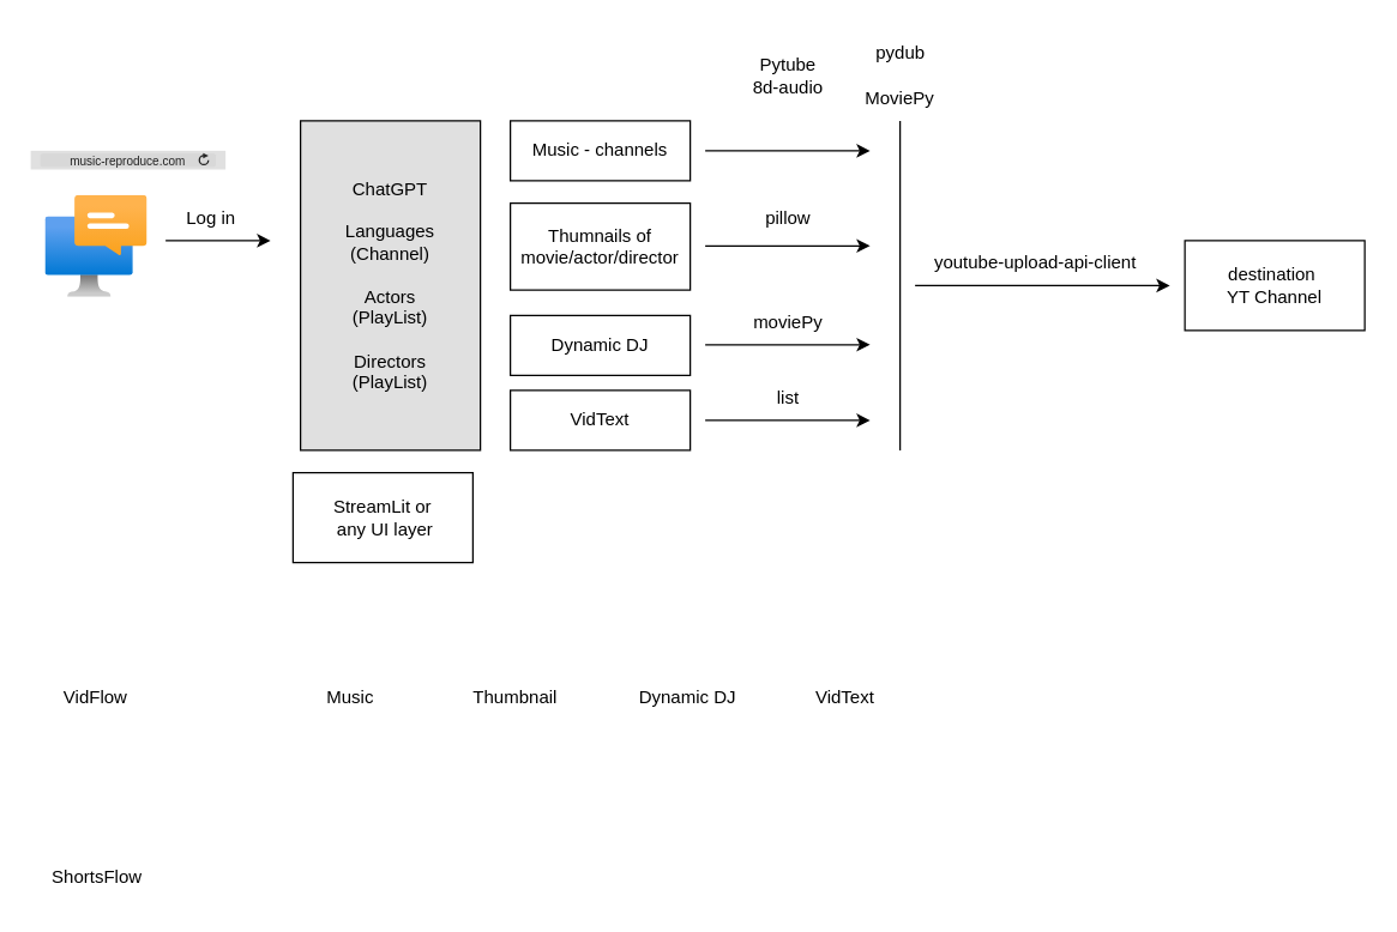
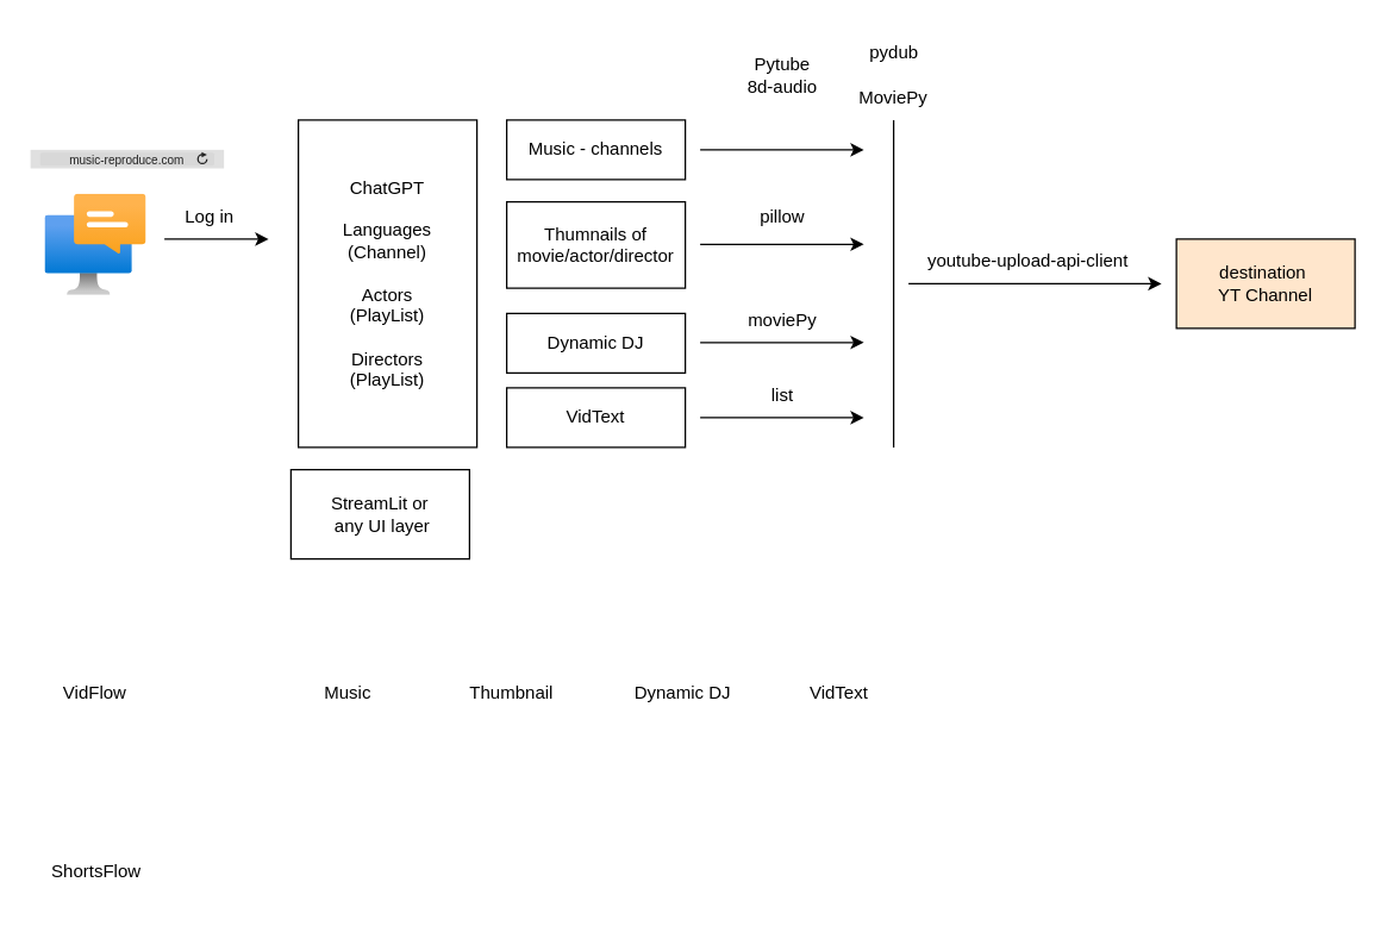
  <mxCell id="0" />
  <mxCell id="1" parent="0" />
  <mxCell id="2" value="music-reproduce.com" style="html=1;strokeWidth=1;shadow=0;dashed=0;shape=mxgraph.ios7ui.url;fillColor=#e0e0e0;strokeColor=#c0c0c0;buttonText=;strokeColor2=#222222;fontColor=#222222;fontSize=8;spacingTop=2;align=center;whiteSpace=wrap;" vertex="1" parent="1"><mxGeometry x="20" y="100" width="130" height="12.5" as="geometry" /></mxCell>
  <mxCell id="3" value="" style="image;aspect=fixed;html=1;points=[];align=center;fontSize=12;image=img/lib/azure2/other/Windows_Notification_Services.svg;" vertex="1" parent="1"><mxGeometry x="30" y="130" width="68" height="68" as="geometry" /></mxCell>
- <mxCell id="4" value="ChatGPT&lt;br&gt;&lt;br&gt;Languages&lt;br&gt;(Channel)&lt;br&gt;&lt;br&gt;Actors&lt;br&gt;(PlayList)&lt;br&gt;&lt;br&gt;Directors&lt;br&gt;(PlayList)" style="rounded=0;whiteSpace=wrap;html=1;fillColor=#e0e0e0;" vertex="1" parent="1"><mxGeometry x="200" y="80" width="120" height="220" as="geometry" /></mxCell>
+ <mxCell id="4" value="ChatGPT&lt;br&gt;&lt;br&gt;Languages&lt;br&gt;(Channel)&lt;br&gt;&lt;br&gt;Actors&lt;br&gt;(PlayList)&lt;br&gt;&lt;br&gt;Directors&lt;br&gt;(PlayList)" style="rounded=0;whiteSpace=wrap;html=1;" vertex="1" parent="1"><mxGeometry x="200" y="80" width="120" height="220" as="geometry" /></mxCell>
  <mxCell id="5" value="StreamLit or&lt;br&gt;&amp;nbsp;any UI layer" style="rounded=0;whiteSpace=wrap;html=1;" vertex="1" parent="1"><mxGeometry x="195" y="315" width="120" height="60" as="geometry" /></mxCell>
  <mxCell id="6" value="" style="endArrow=classic;html=1;rounded=0;" edge="1" parent="1"><mxGeometry width="50" height="50" relative="1" as="geometry"><mxPoint x="110" y="160" as="sourcePoint" /><mxPoint x="180" y="160" as="targetPoint" /></mxGeometry></mxCell>
  <mxCell id="7" value="Log in" style="text;html=1;align=center;verticalAlign=middle;resizable=0;points=[];autosize=1;strokeColor=none;fillColor=none;" vertex="1" parent="1"><mxGeometry x="110" y="130" width="60" height="30" as="geometry" /></mxCell>
  <mxCell id="8" value="Music - channels" style="rounded=0;whiteSpace=wrap;html=1;" vertex="1" parent="1"><mxGeometry x="340" y="80" width="120" height="40" as="geometry" /></mxCell>
  <mxCell id="9" value="Thumnails of movie/actor/director" style="rounded=0;whiteSpace=wrap;html=1;" vertex="1" parent="1"><mxGeometry x="340" y="135" width="120" height="58" as="geometry" /></mxCell>
  <mxCell id="10" value="Dynamic DJ" style="rounded=0;whiteSpace=wrap;html=1;" vertex="1" parent="1"><mxGeometry x="340" y="210" width="120" height="40" as="geometry" /></mxCell>
  <mxCell id="11" value="VidText" style="rounded=0;whiteSpace=wrap;html=1;" vertex="1" parent="1"><mxGeometry x="340" y="260" width="120" height="40" as="geometry" /></mxCell>
  <mxCell id="12" value="" style="endArrow=classic;html=1;rounded=0;" edge="1" parent="1"><mxGeometry width="50" height="50" relative="1" as="geometry"><mxPoint x="470" y="100" as="sourcePoint" /><mxPoint x="580" y="100" as="targetPoint" /></mxGeometry></mxCell>
  <mxCell id="13" value="Music" style="text;html=1;align=center;verticalAlign=middle;resizable=0;points=[];autosize=1;strokeColor=none;fillColor=none;" vertex="1" parent="1"><mxGeometry x="207.5" y="450" width="50" height="30" as="geometry" /></mxCell>
  <mxCell id="14" value="Thumbnail" style="text;html=1;align=center;verticalAlign=middle;resizable=0;points=[];autosize=1;strokeColor=none;fillColor=none;" vertex="1" parent="1"><mxGeometry x="302.5" y="450" width="80" height="30" as="geometry" /></mxCell>
  <mxCell id="15" value="Dynamic DJ" style="text;html=1;align=center;verticalAlign=middle;resizable=0;points=[];autosize=1;strokeColor=none;fillColor=none;" vertex="1" parent="1"><mxGeometry x="412.5" y="450" width="90" height="30" as="geometry" /></mxCell>
  <mxCell id="16" value="VidText" style="text;html=1;align=center;verticalAlign=middle;resizable=0;points=[];autosize=1;strokeColor=none;fillColor=none;" vertex="1" parent="1"><mxGeometry x="532.5" y="450" width="60" height="30" as="geometry" /></mxCell>
  <mxCell id="17" value="pydub" style="text;html=1;align=center;verticalAlign=middle;resizable=0;points=[];autosize=1;strokeColor=none;fillColor=none;" vertex="1" parent="1"><mxGeometry x="570" y="20" width="60" height="30" as="geometry" /></mxCell>
  <mxCell id="18" value="" style="endArrow=classic;html=1;rounded=0;" edge="1" parent="1"><mxGeometry width="50" height="50" relative="1" as="geometry"><mxPoint x="470" y="163.5" as="sourcePoint" /><mxPoint x="580" y="163.5" as="targetPoint" /></mxGeometry></mxCell>
  <mxCell id="19" value="pillow" style="text;html=1;align=center;verticalAlign=middle;resizable=0;points=[];autosize=1;strokeColor=none;fillColor=none;" vertex="1" parent="1"><mxGeometry x="500" y="130" width="50" height="30" as="geometry" /></mxCell>
  <mxCell id="20" value="" style="endArrow=classic;html=1;rounded=0;" edge="1" parent="1"><mxGeometry width="50" height="50" relative="1" as="geometry"><mxPoint x="470" y="229.5" as="sourcePoint" /><mxPoint x="580" y="229.5" as="targetPoint" /></mxGeometry></mxCell>
  <mxCell id="21" value="moviePy" style="text;html=1;align=center;verticalAlign=middle;resizable=0;points=[];autosize=1;strokeColor=none;fillColor=none;" vertex="1" parent="1"><mxGeometry x="490" y="200" width="70" height="30" as="geometry" /></mxCell>
  <mxCell id="22" value="" style="endArrow=classic;html=1;rounded=0;" edge="1" parent="1"><mxGeometry width="50" height="50" relative="1" as="geometry"><mxPoint x="470" y="280" as="sourcePoint" /><mxPoint x="580" y="280" as="targetPoint" /></mxGeometry></mxCell>
  <mxCell id="23" value="list" style="text;html=1;align=center;verticalAlign=middle;resizable=0;points=[];autosize=1;strokeColor=none;fillColor=none;" vertex="1" parent="1"><mxGeometry x="490" y="250" width="70" height="30" as="geometry" /></mxCell>
  <mxCell id="24" value="" style="endArrow=none;html=1;rounded=0;" edge="1" parent="1"><mxGeometry width="50" height="50" relative="1" as="geometry"><mxPoint x="600" y="300" as="sourcePoint" /><mxPoint x="600" y="80" as="targetPoint" /></mxGeometry></mxCell>
  <mxCell id="25" value="MoviePy" style="text;html=1;strokeColor=none;fillColor=none;align=center;verticalAlign=middle;whiteSpace=wrap;rounded=0;" vertex="1" parent="1"><mxGeometry x="570" y="40" width="60" height="50" as="geometry" /></mxCell>
  <mxCell id="26" value="" style="endArrow=classic;html=1;rounded=0;" edge="1" parent="1"><mxGeometry width="50" height="50" relative="1" as="geometry"><mxPoint x="610" y="190" as="sourcePoint" /><mxPoint x="780" y="190" as="targetPoint" /></mxGeometry></mxCell>
  <mxCell id="27" value="Pytube&lt;br&gt;8d-audio" style="text;html=1;align=center;verticalAlign=middle;resizable=0;points=[];autosize=1;strokeColor=none;fillColor=none;" vertex="1" parent="1"><mxGeometry x="490" y="30" width="70" height="40" as="geometry" /></mxCell>
  <mxCell id="28" value="youtube-upload-api-client" style="text;html=1;align=center;verticalAlign=middle;resizable=0;points=[];autosize=1;strokeColor=none;fillColor=none;" vertex="1" parent="1"><mxGeometry x="610" y="160" width="160" height="30" as="geometry" /></mxCell>
- <mxCell id="29" value="destination&amp;nbsp;&lt;br&gt;YT Channel" style="rounded=0;whiteSpace=wrap;html=1;" vertex="1" parent="1"><mxGeometry x="790" y="160" width="120" height="60" as="geometry" /></mxCell>
+ <mxCell id="29" value="destination&amp;nbsp;&lt;br&gt;YT Channel" style="rounded=0;whiteSpace=wrap;html=1;fillColor=#ffe6cc;" vertex="1" parent="1"><mxGeometry x="790" y="160" width="120" height="60" as="geometry" /></mxCell>
  <mxCell id="30" value="VidFlow" style="text;html=1;align=center;verticalAlign=middle;resizable=0;points=[];autosize=1;strokeColor=none;fillColor=none;" vertex="1" parent="1"><mxGeometry x="28" y="450" width="70" height="30" as="geometry" /></mxCell>
  <mxCell id="31" value="ShortsFlow" style="text;html=1;align=center;verticalAlign=middle;resizable=0;points=[];autosize=1;strokeColor=none;fillColor=none;" vertex="1" parent="1"><mxGeometry x="24" y="570" width="80" height="30" as="geometry" /></mxCell>
